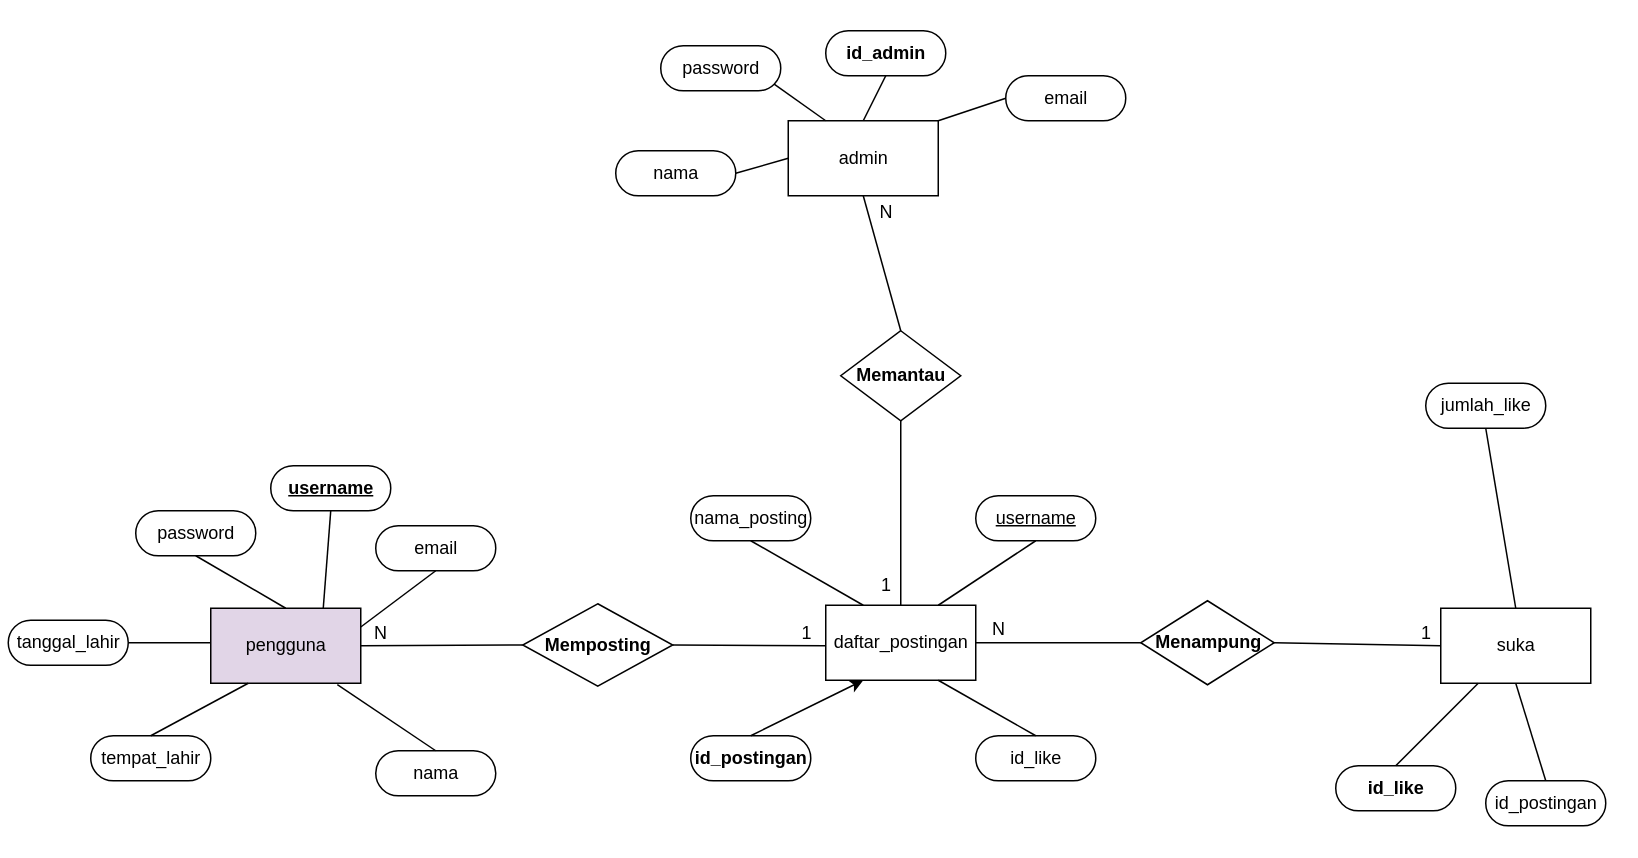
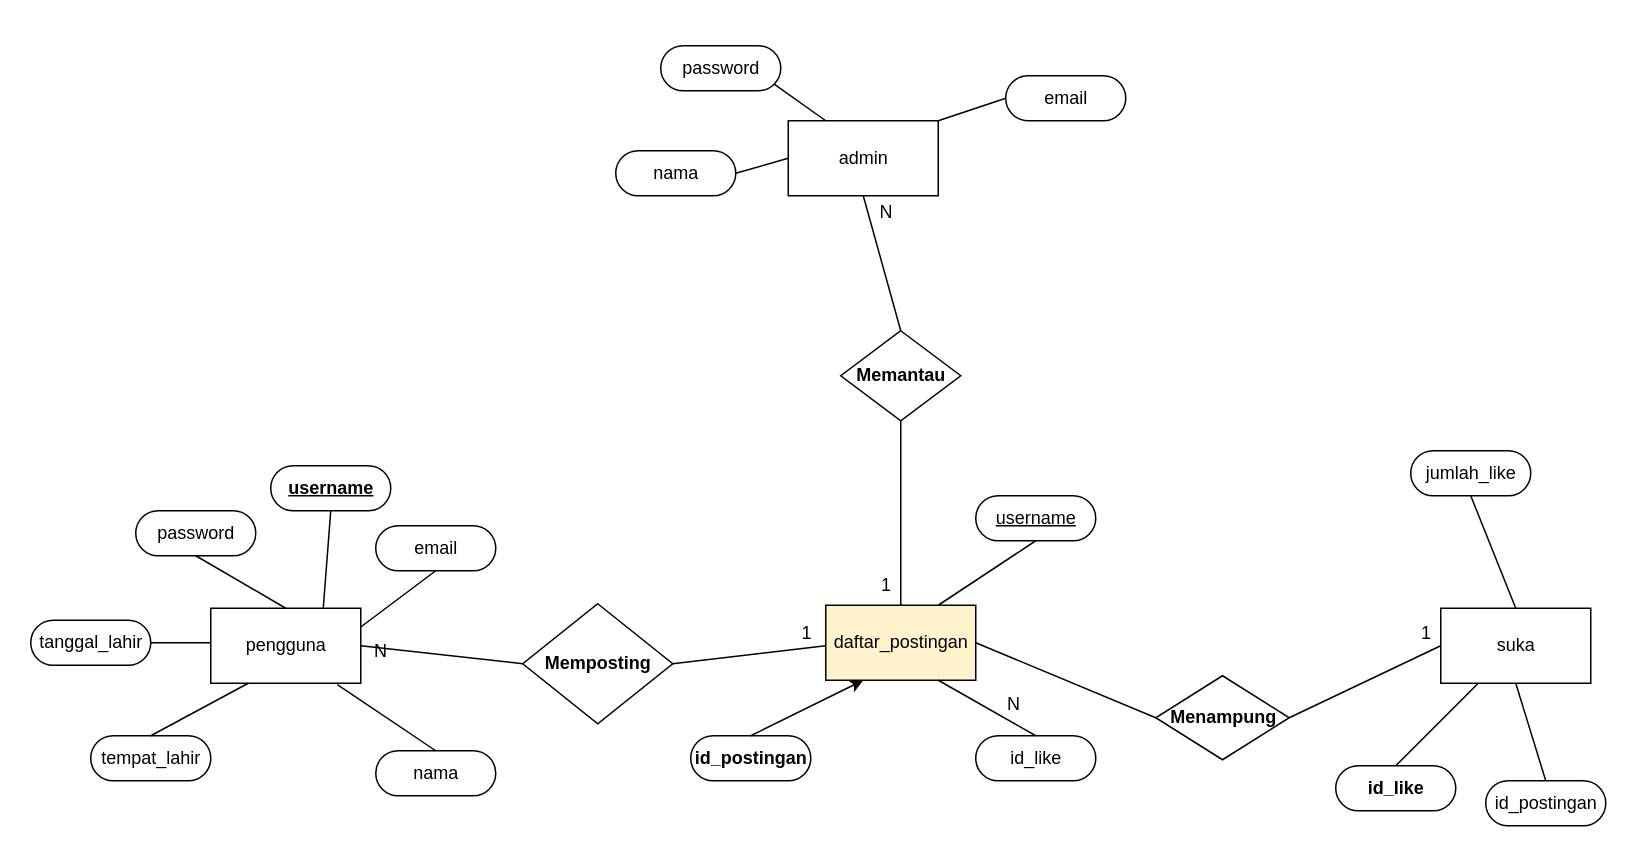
  <mxCell id="0" />
  <mxCell id="1" parent="0" />
- <mxCell id="2" value="pengguna" style="html=1;dashed=0;whitespace=wrap;fillColor=#e1d5e7;" parent="1" vertex="1"><mxGeometry x="140" y="405" width="100" height="50" as="geometry" /></mxCell>
- <mxCell id="3" value="daftar_postingan" style="html=1;dashed=0;whitespace=wrap;" parent="1" vertex="1"><mxGeometry x="550" y="403" width="100" height="50" as="geometry" /></mxCell>
+ <mxCell id="2" value="pengguna" style="html=1;dashed=0;whitespace=wrap;" parent="1" vertex="1"><mxGeometry x="140" y="405" width="100" height="50" as="geometry" /></mxCell>
+ <mxCell id="3" value="daftar_postingan" style="html=1;dashed=0;whitespace=wrap;fillColor=#fff2cc;" parent="1" vertex="1"><mxGeometry x="550" y="403" width="100" height="50" as="geometry" /></mxCell>
  <mxCell id="4" value="suka" style="html=1;dashed=0;whitespace=wrap;" parent="1" vertex="1"><mxGeometry x="960" y="405" width="100" height="50" as="geometry" /></mxCell>
  <mxCell id="5" value="admin" style="html=1;dashed=0;whitespace=wrap;" parent="1" vertex="1"><mxGeometry x="525" y="80" width="100" height="50" as="geometry" /></mxCell>
- <mxCell id="6" value="&lt;b&gt;Memposting&lt;/b&gt;" style="shape=rhombus;html=1;dashed=0;whitespace=wrap;perimeter=rhombusPerimeter;" parent="1" vertex="1"><mxGeometry x="348" y="402" width="100" height="55" as="geometry" /></mxCell>
- <mxCell id="7" value="&lt;b&gt;Menampung&lt;/b&gt;" style="shape=rhombus;html=1;dashed=0;whitespace=wrap;perimeter=rhombusPerimeter;" parent="1" vertex="1"><mxGeometry x="760" y="400" width="89" height="56" as="geometry" /></mxCell>
+ <mxCell id="6" value="&lt;b&gt;Memposting&lt;/b&gt;" style="shape=rhombus;html=1;dashed=0;whitespace=wrap;perimeter=rhombusPerimeter;" parent="1" vertex="1"><mxGeometry x="348" y="402" width="100" height="80" as="geometry" /></mxCell>
+ <mxCell id="7" value="&lt;b&gt;Menampung&lt;/b&gt;" style="shape=rhombus;html=1;dashed=0;whitespace=wrap;perimeter=rhombusPerimeter;" parent="1" vertex="1"><mxGeometry x="770" y="450" width="89" height="56" as="geometry" /></mxCell>
  <mxCell id="8" value="&lt;b&gt;Memantau&lt;/b&gt;" style="shape=rhombus;html=1;dashed=0;whitespace=wrap;perimeter=rhombusPerimeter;" parent="1" vertex="1"><mxGeometry x="560" y="220" width="80" height="60" as="geometry" /></mxCell>
  <mxCell id="9" value="" style="endArrow=none;html=1;rounded=0;exitX=1;exitY=0.5;exitDx=0;exitDy=0;" parent="1" source="6" edge="1"><mxGeometry relative="1" as="geometry"><mxPoint x="450" y="430" as="sourcePoint" /><mxPoint x="550" y="430" as="targetPoint" /></mxGeometry></mxCell>
  <mxCell id="10" value="1" style="resizable=0;html=1;align=right;verticalAlign=bottom;" parent="9" connectable="0" vertex="1"><mxGeometry x="1" relative="1" as="geometry"><mxPoint x="-9.29" as="offset" /></mxGeometry></mxCell>
  <mxCell id="11" value="" style="endArrow=none;html=1;rounded=0;entryX=0;entryY=0.5;entryDx=0;entryDy=0;" parent="1" target="6" edge="1"><mxGeometry relative="1" as="geometry"><mxPoint x="240" y="430" as="sourcePoint" /><mxPoint x="350" y="430" as="targetPoint" /></mxGeometry></mxCell>
  <mxCell id="12" value="N" style="resizable=0;html=1;align=right;verticalAlign=bottom;" parent="11" connectable="0" vertex="1"><mxGeometry x="1" relative="1" as="geometry"><mxPoint x="-90" as="offset" /></mxGeometry></mxCell>
  <mxCell id="13" value="" style="endArrow=none;html=1;rounded=0;exitX=1;exitY=0.5;exitDx=0;exitDy=0;entryX=0;entryY=0.5;entryDx=0;entryDy=0;" parent="1" source="7" target="4" edge="1"><mxGeometry relative="1" as="geometry"><mxPoint x="430" y="440" as="sourcePoint" /><mxPoint x="560" y="440" as="targetPoint" /></mxGeometry></mxCell>
  <mxCell id="14" value="1" style="resizable=0;html=1;align=right;verticalAlign=bottom;" parent="13" connectable="0" vertex="1"><mxGeometry x="1" relative="1" as="geometry"><mxPoint x="-6" as="offset" /></mxGeometry></mxCell>
  <mxCell id="15" value="" style="endArrow=none;html=1;rounded=0;exitX=1;exitY=0.5;exitDx=0;exitDy=0;entryX=0;entryY=0.5;entryDx=0;entryDy=0;" parent="1" source="3" target="7" edge="1"><mxGeometry relative="1" as="geometry"><mxPoint x="670" y="427.83" as="sourcePoint" /><mxPoint x="780" y="427.83" as="targetPoint" /></mxGeometry></mxCell>
  <mxCell id="16" value="N" style="resizable=0;html=1;align=right;verticalAlign=bottom;" parent="15" connectable="0" vertex="1"><mxGeometry x="1" relative="1" as="geometry"><mxPoint x="-89.96" y="-1" as="offset" /></mxGeometry></mxCell>
  <mxCell id="17" value="" style="endArrow=none;html=1;rounded=0;exitX=0.5;exitY=1;exitDx=0;exitDy=0;entryX=0.5;entryY=0;entryDx=0;entryDy=0;" parent="1" source="5" target="8" edge="1"><mxGeometry relative="1" as="geometry"><mxPoint x="600" y="160" as="sourcePoint" /><mxPoint x="790" y="440" as="targetPoint" /></mxGeometry></mxCell>
  <mxCell id="18" value="N" style="resizable=0;html=1;align=right;verticalAlign=bottom;" parent="17" connectable="0" vertex="1"><mxGeometry x="1" relative="1" as="geometry"><mxPoint x="-5" y="-70.29" as="offset" /></mxGeometry></mxCell>
  <mxCell id="19" value="" style="endArrow=none;html=1;rounded=0;exitX=0.5;exitY=1;exitDx=0;exitDy=0;entryX=0.5;entryY=0;entryDx=0;entryDy=0;" parent="1" source="8" target="3" edge="1"><mxGeometry relative="1" as="geometry"><mxPoint x="430" y="440" as="sourcePoint" /><mxPoint x="560" y="440" as="targetPoint" /></mxGeometry></mxCell>
  <mxCell id="20" value="1" style="resizable=0;html=1;align=right;verticalAlign=bottom;" parent="19" connectable="0" vertex="1"><mxGeometry x="1" relative="1" as="geometry"><mxPoint x="-6.29" y="-5" as="offset" /></mxGeometry></mxCell>
  <mxCell id="21" value="&lt;u&gt;username&lt;/u&gt;" style="html=1;dashed=0;whitespace=wrap;shape=mxgraph.dfd.start;fontStyle=1" parent="1" vertex="1"><mxGeometry x="180" y="310" width="80" height="30" as="geometry" /></mxCell>
  <mxCell id="22" value="password" style="html=1;dashed=0;whitespace=wrap;shape=mxgraph.dfd.start" parent="1" vertex="1"><mxGeometry x="90" y="340" width="80" height="30" as="geometry" /></mxCell>
- <mxCell id="23" value="tanggal_lahir" style="html=1;dashed=0;whitespace=wrap;shape=mxgraph.dfd.start" parent="1" vertex="1"><mxGeometry x="5" y="413" width="80" height="30" as="geometry" /></mxCell>
+ <mxCell id="23" value="tanggal_lahir" style="html=1;dashed=0;whitespace=wrap;shape=mxgraph.dfd.start" parent="1" vertex="1"><mxGeometry x="20" y="413" width="80" height="30" as="geometry" /></mxCell>
  <mxCell id="24" value="tempat_lahir" style="html=1;dashed=0;whitespace=wrap;shape=mxgraph.dfd.start" parent="1" vertex="1"><mxGeometry x="60" y="490" width="80" height="30" as="geometry" /></mxCell>
  <mxCell id="25" value="id_postingan" style="html=1;dashed=0;whitespace=wrap;shape=mxgraph.dfd.start;fontStyle=1" parent="1" vertex="1"><mxGeometry x="460" y="490" width="80" height="30" as="geometry" /></mxCell>
  <mxCell id="26" value="id_like" style="html=1;dashed=0;whitespace=wrap;shape=mxgraph.dfd.start" parent="1" vertex="1"><mxGeometry x="650" y="490" width="80" height="30" as="geometry" /></mxCell>
  <mxCell id="27" value="&lt;u&gt;username&lt;/u&gt;" style="html=1;dashed=0;whitespace=wrap;shape=mxgraph.dfd.start" parent="1" vertex="1"><mxGeometry x="650" y="330" width="80" height="30" as="geometry" /></mxCell>
- <mxCell id="28" value="nama_posting" style="html=1;dashed=0;whitespace=wrap;shape=mxgraph.dfd.start" parent="1" vertex="1"><mxGeometry x="460" y="330" width="80" height="30" as="geometry" /></mxCell>
  <mxCell id="29" value="id_like" style="html=1;dashed=0;whitespace=wrap;shape=mxgraph.dfd.start;fontStyle=1" parent="1" vertex="1"><mxGeometry x="890" y="510" width="80" height="30" as="geometry" /></mxCell>
  <mxCell id="30" value="id_postingan&lt;span style=&quot;color: rgba(0 , 0 , 0 , 0) ; font-family: monospace ; font-size: 0px&quot;&gt;%3CmxGraphModel%3E%3Croot%3E%3CmxCell%20id%3D%220%22%2F%3E%3CmxCell%20id%3D%221%22%20parent%3D%220%22%2F%3E%3CmxCell%20id%3D%222%22%20value%3D%22id_like%22%20style%3D%22html%3D1%3Bdashed%3D0%3Bwhitespace%3Dwrap%3Bshape%3Dmxgraph.dfd.start%22%20vertex%3D%221%22%20parent%3D%221%22%3E%3CmxGeometry%20x%3D%22880%22%20y%3D%22540%22%20width%3D%2280%22%20height%3D%2230%22%20as%3D%22geometry%22%2F%3E%3C%2FmxCell%3E%3C%2Froot%3E%3C%2FmxGraphModel%3E&lt;/span&gt;" style="html=1;dashed=0;whitespace=wrap;shape=mxgraph.dfd.start" parent="1" vertex="1"><mxGeometry x="990" y="520" width="80" height="30" as="geometry" /></mxCell>
- <mxCell id="31" value="jumlah_like" style="html=1;dashed=0;whitespace=wrap;shape=mxgraph.dfd.start" parent="1" vertex="1"><mxGeometry x="950" y="255" width="80" height="30" as="geometry" /></mxCell>
- <mxCell id="32" value="id_admin" style="html=1;dashed=0;whitespace=wrap;shape=mxgraph.dfd.start;fontStyle=1" parent="1" vertex="1"><mxGeometry x="550" y="20" width="80" height="30" as="geometry" /></mxCell>
+ <mxCell id="31" value="jumlah_like" style="html=1;dashed=0;whitespace=wrap;shape=mxgraph.dfd.start" parent="1" vertex="1"><mxGeometry x="940" y="300" width="80" height="30" as="geometry" /></mxCell>
  <mxCell id="33" value="password" style="html=1;dashed=0;whitespace=wrap;shape=mxgraph.dfd.start" parent="1" vertex="1"><mxGeometry x="440" y="30" width="80" height="30" as="geometry" /></mxCell>
  <mxCell id="34" value="nama" style="html=1;dashed=0;whitespace=wrap;shape=mxgraph.dfd.start" parent="1" vertex="1"><mxGeometry x="410" y="100" width="80" height="30" as="geometry" /></mxCell>
  <mxCell id="35" value="nama" style="html=1;dashed=0;whitespace=wrap;shape=mxgraph.dfd.start" parent="1" vertex="1"><mxGeometry x="250" y="500" width="80" height="30" as="geometry" /></mxCell>
  <mxCell id="36" value="" style="endArrow=none;html=1;rounded=0;exitX=1;exitY=0.5;exitDx=0;exitDy=0;exitPerimeter=0;entryX=0;entryY=0.5;entryDx=0;entryDy=0;" parent="1" source="34" target="5" edge="1"><mxGeometry relative="1" as="geometry"><mxPoint x="480" y="240" as="sourcePoint" /><mxPoint x="640" y="240" as="targetPoint" /></mxGeometry></mxCell>
  <mxCell id="37" value="" style="endArrow=none;html=1;rounded=0;exitX=0;exitY=0;exitDx=75.605;exitDy=25.605;exitPerimeter=0;entryX=0.25;entryY=0;entryDx=0;entryDy=0;" parent="1" source="33" target="5" edge="1"><mxGeometry relative="1" as="geometry"><mxPoint x="500" y="125" as="sourcePoint" /><mxPoint x="560" y="115" as="targetPoint" /></mxGeometry></mxCell>
- <mxCell id="38" value="" style="endArrow=none;html=1;rounded=0;exitX=0.5;exitY=0.5;exitDx=0;exitDy=15.0;exitPerimeter=0;entryX=0.5;entryY=0;entryDx=0;entryDy=0;" parent="1" source="32" target="5" edge="1"><mxGeometry relative="1" as="geometry"><mxPoint x="535.605" y="75.605" as="sourcePoint" /><mxPoint x="570.1" y="91.55" as="targetPoint" /></mxGeometry></mxCell>
  <mxCell id="39" value="" style="endArrow=none;html=1;rounded=0;exitX=0.5;exitY=0.5;exitDx=0;exitDy=15.0;exitPerimeter=0;entryX=0.75;entryY=0;entryDx=0;entryDy=0;" parent="1" source="21" target="2" edge="1"><mxGeometry relative="1" as="geometry"><mxPoint x="480" y="240" as="sourcePoint" /><mxPoint x="640" y="240" as="targetPoint" /></mxGeometry></mxCell>
  <mxCell id="40" value="" style="endArrow=none;html=1;rounded=0;exitX=0.5;exitY=0.5;exitDx=0;exitDy=15.0;exitPerimeter=0;entryX=0.5;entryY=0;entryDx=0;entryDy=0;" parent="1" source="22" target="2" edge="1"><mxGeometry relative="1" as="geometry"><mxPoint x="230" y="350" as="sourcePoint" /><mxPoint x="225" y="415" as="targetPoint" /></mxGeometry></mxCell>
  <mxCell id="41" value="" style="endArrow=none;html=1;rounded=0;exitX=1;exitY=0.5;exitDx=0;exitDy=0;exitPerimeter=0;" parent="1" source="23" edge="1"><mxGeometry relative="1" as="geometry"><mxPoint x="140" y="380" as="sourcePoint" /><mxPoint x="140" y="428" as="targetPoint" /></mxGeometry></mxCell>
  <mxCell id="42" value="" style="endArrow=none;html=1;rounded=0;exitX=0.5;exitY=0.5;exitDx=0;exitDy=-15.0;exitPerimeter=0;entryX=0.25;entryY=1;entryDx=0;entryDy=0;" parent="1" source="24" target="2" edge="1"><mxGeometry relative="1" as="geometry"><mxPoint x="110" y="438" as="sourcePoint" /><mxPoint x="150" y="438" as="targetPoint" /></mxGeometry></mxCell>
  <mxCell id="43" value="" style="endArrow=none;html=1;rounded=0;exitX=0.5;exitY=0.5;exitDx=0;exitDy=-15.0;exitPerimeter=0;entryX=0.844;entryY=1.017;entryDx=0;entryDy=0;entryPerimeter=0;" parent="1" source="35" target="2" edge="1"><mxGeometry relative="1" as="geometry"><mxPoint x="200" y="540" as="sourcePoint" /><mxPoint x="200" y="465" as="targetPoint" /></mxGeometry></mxCell>
  <mxCell id="44" value="" style="endArrow=classic;html=1;rounded=0;exitX=0.5;exitY=0.5;exitDx=0;exitDy=-15.0;exitPerimeter=0;entryX=0.25;entryY=1;entryDx=0;entryDy=0;" parent="1" source="25" target="3" edge="1"><mxGeometry relative="1" as="geometry"><mxPoint x="300" y="510" as="sourcePoint" /><mxPoint x="234.4" y="465.85" as="targetPoint" /></mxGeometry></mxCell>
  <mxCell id="45" value="" style="endArrow=none;html=1;rounded=0;exitX=0.5;exitY=0.5;exitDx=0;exitDy=-15.0;exitPerimeter=0;entryX=0.75;entryY=1;entryDx=0;entryDy=0;" parent="1" source="26" target="3" edge="1"><mxGeometry relative="1" as="geometry"><mxPoint x="510" y="500" as="sourcePoint" /><mxPoint x="585" y="463" as="targetPoint" /></mxGeometry></mxCell>
  <mxCell id="46" value="" style="endArrow=none;html=1;rounded=0;exitX=0.75;exitY=0;exitDx=0;exitDy=0;entryX=0.5;entryY=0.5;entryDx=0;entryDy=15.0;entryPerimeter=0;" parent="1" source="3" target="27" edge="1"><mxGeometry relative="1" as="geometry"><mxPoint x="700" y="500" as="sourcePoint" /><mxPoint x="635" y="463" as="targetPoint" /></mxGeometry></mxCell>
- <mxCell id="47" value="" style="endArrow=none;html=1;rounded=0;exitX=0.25;exitY=0;exitDx=0;exitDy=0;entryX=0.5;entryY=0.5;entryDx=0;entryDy=15.0;entryPerimeter=0;" parent="1" source="3" target="28" edge="1"><mxGeometry relative="1" as="geometry"><mxPoint x="635" y="413" as="sourcePoint" /><mxPoint x="700" y="370" as="targetPoint" /></mxGeometry></mxCell>
  <mxCell id="48" value="" style="endArrow=none;html=1;rounded=0;exitX=0.5;exitY=0;exitDx=0;exitDy=0;entryX=0.5;entryY=0.5;entryDx=0;entryDy=15.0;entryPerimeter=0;" parent="1" source="4" target="31" edge="1"><mxGeometry relative="1" as="geometry"><mxPoint x="635" y="413" as="sourcePoint" /><mxPoint x="700" y="370" as="targetPoint" /></mxGeometry></mxCell>
  <mxCell id="49" value="" style="endArrow=none;html=1;rounded=0;exitX=0.5;exitY=0.5;exitDx=0;exitDy=-15.0;entryX=0.25;entryY=1;entryDx=0;entryDy=0;exitPerimeter=0;" parent="1" source="29" target="4" edge="1"><mxGeometry relative="1" as="geometry"><mxPoint x="1020" y="415" as="sourcePoint" /><mxPoint x="990" y="340" as="targetPoint" /></mxGeometry></mxCell>
  <mxCell id="50" value="" style="endArrow=none;html=1;rounded=0;exitX=0.5;exitY=0.5;exitDx=0;exitDy=-15.0;entryX=0.5;entryY=1;entryDx=0;entryDy=0;exitPerimeter=0;" parent="1" source="30" target="4" edge="1"><mxGeometry relative="1" as="geometry"><mxPoint x="940" y="520" as="sourcePoint" /><mxPoint x="995" y="465" as="targetPoint" /></mxGeometry></mxCell>
  <mxCell id="51" value="email" style="html=1;dashed=0;whitespace=wrap;shape=mxgraph.dfd.start" parent="1" vertex="1"><mxGeometry x="250" y="350" width="80" height="30" as="geometry" /></mxCell>
  <mxCell id="52" value="" style="endArrow=none;html=1;rounded=0;exitX=0.5;exitY=0.5;exitDx=0;exitDy=15;exitPerimeter=0;entryX=1;entryY=0.25;entryDx=0;entryDy=0;" parent="1" source="51" target="2" edge="1"><mxGeometry relative="1" as="geometry"><mxPoint x="230" y="350" as="sourcePoint" /><mxPoint x="225" y="415" as="targetPoint" /></mxGeometry></mxCell>
  <mxCell id="53" value="email" style="html=1;dashed=0;whitespace=wrap;shape=mxgraph.dfd.start" parent="1" vertex="1"><mxGeometry x="670" y="50" width="80" height="30" as="geometry" /></mxCell>
  <mxCell id="54" value="" style="endArrow=none;html=1;rounded=0;exitX=0;exitY=0.5;exitDx=0;exitDy=0;exitPerimeter=0;entryX=1;entryY=0;entryDx=0;entryDy=0;" parent="1" source="53" target="5" edge="1"><mxGeometry relative="1" as="geometry"><mxPoint x="600" y="60" as="sourcePoint" /><mxPoint x="610" y="90" as="targetPoint" /></mxGeometry></mxCell>
